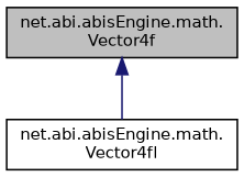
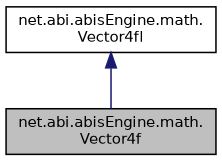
  digraph {
    node [color=black fontname=Helvetica fontsize=10 shape=record style=filled]
    n1 [fillcolor=grey75 fontcolor=black height=0.2 label="net.abi.abisEngine.math.\lVector4f" width=0.4]
    n2 [fillcolor=white height=0.2 label="net.abi.abisEngine.math.\lVector4fI" width=0.4]
-   n1 -> n2 [color=midnightblue dir=back fontname=Helvetica fontsize=10 labelfontname=Helvetica labelfontsize=10 style=solid]
+   n2 -> n1 [color=midnightblue dir=back fontname=Helvetica fontsize=10 labelfontname=Helvetica labelfontsize=10 style=solid]
  }
